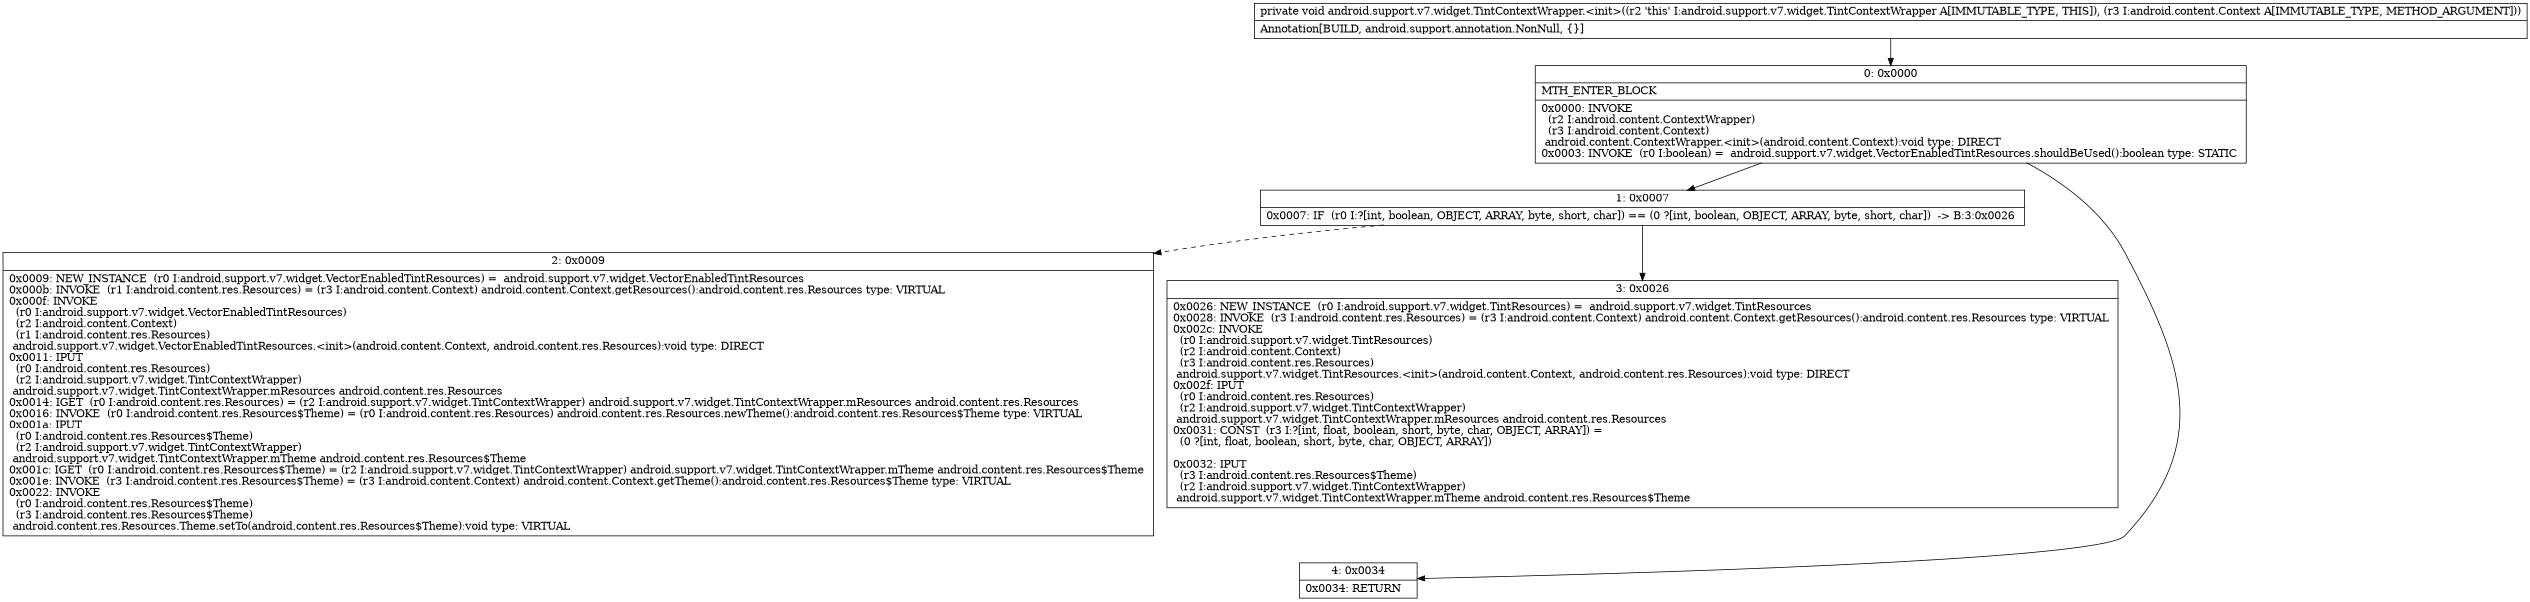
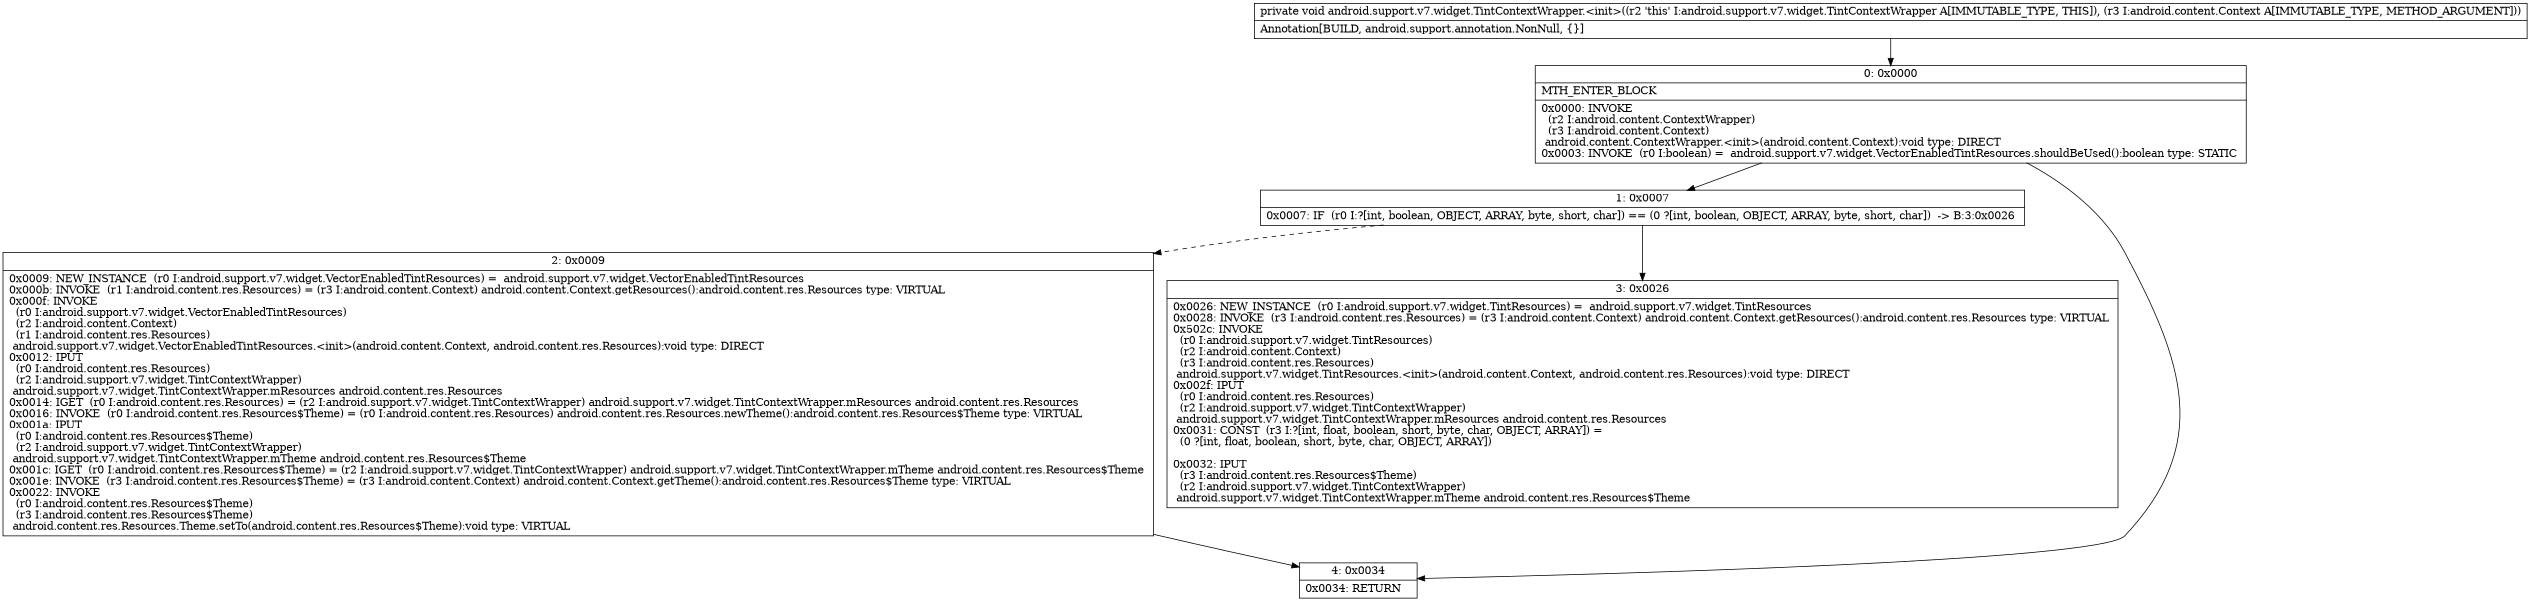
  digraph {
    node [shape=record]
    n1 [label="{0\:\ 0x0000|MTH_ENTER_BLOCK\l|0x0000: INVOKE  \l  (r2 I:android.content.ContextWrapper)\l  (r3 I:android.content.Context)\l android.content.ContextWrapper.\<init\>(android.content.Context):void type: DIRECT \l0x0003: INVOKE  (r0 I:boolean) =  android.support.v7.widget.VectorEnabledTintResources.shouldBeUsed():boolean type: STATIC \l}"]
    n2 [label="{1\:\ 0x0007|0x0007: IF  (r0 I:?[int, boolean, OBJECT, ARRAY, byte, short, char]) == (0 ?[int, boolean, OBJECT, ARRAY, byte, short, char])  \-\> B:3:0x0026 \l}"]
    n3 [label="{4\:\ 0x0034|0x0034: RETURN   \l}"]
-   n4 [label="{2\:\ 0x0009|0x0009: NEW_INSTANCE  (r0 I:android.support.v7.widget.VectorEnabledTintResources) =  android.support.v7.widget.VectorEnabledTintResources \l0x000b: INVOKE  (r1 I:android.content.res.Resources) = (r3 I:android.content.Context) android.content.Context.getResources():android.content.res.Resources type: VIRTUAL \l0x000f: INVOKE  \l  (r0 I:android.support.v7.widget.VectorEnabledTintResources)\l  (r2 I:android.content.Context)\l  (r1 I:android.content.res.Resources)\l android.support.v7.widget.VectorEnabledTintResources.\<init\>(android.content.Context, android.content.res.Resources):void type: DIRECT \l0x0011: IPUT  \l  (r0 I:android.content.res.Resources)\l  (r2 I:android.support.v7.widget.TintContextWrapper)\l android.support.v7.widget.TintContextWrapper.mResources android.content.res.Resources \l0x0014: IGET  (r0 I:android.content.res.Resources) = (r2 I:android.support.v7.widget.TintContextWrapper) android.support.v7.widget.TintContextWrapper.mResources android.content.res.Resources \l0x0016: INVOKE  (r0 I:android.content.res.Resources$Theme) = (r0 I:android.content.res.Resources) android.content.res.Resources.newTheme():android.content.res.Resources$Theme type: VIRTUAL \l0x001a: IPUT  \l  (r0 I:android.content.res.Resources$Theme)\l  (r2 I:android.support.v7.widget.TintContextWrapper)\l android.support.v7.widget.TintContextWrapper.mTheme android.content.res.Resources$Theme \l0x001c: IGET  (r0 I:android.content.res.Resources$Theme) = (r2 I:android.support.v7.widget.TintContextWrapper) android.support.v7.widget.TintContextWrapper.mTheme android.content.res.Resources$Theme \l0x001e: INVOKE  (r3 I:android.content.res.Resources$Theme) = (r3 I:android.content.Context) android.content.Context.getTheme():android.content.res.Resources$Theme type: VIRTUAL \l0x0022: INVOKE  \l  (r0 I:android.content.res.Resources$Theme)\l  (r3 I:android.content.res.Resources$Theme)\l android.content.res.Resources.Theme.setTo(android.content.res.Resources$Theme):void type: VIRTUAL \l}"]
-   n5 [label="{3\:\ 0x0026|0x0026: NEW_INSTANCE  (r0 I:android.support.v7.widget.TintResources) =  android.support.v7.widget.TintResources \l0x0028: INVOKE  (r3 I:android.content.res.Resources) = (r3 I:android.content.Context) android.content.Context.getResources():android.content.res.Resources type: VIRTUAL \l0x002c: INVOKE  \l  (r0 I:android.support.v7.widget.TintResources)\l  (r2 I:android.content.Context)\l  (r3 I:android.content.res.Resources)\l android.support.v7.widget.TintResources.\<init\>(android.content.Context, android.content.res.Resources):void type: DIRECT \l0x002f: IPUT  \l  (r0 I:android.content.res.Resources)\l  (r2 I:android.support.v7.widget.TintContextWrapper)\l android.support.v7.widget.TintContextWrapper.mResources android.content.res.Resources \l0x0031: CONST  (r3 I:?[int, float, boolean, short, byte, char, OBJECT, ARRAY]) = \l  (0 ?[int, float, boolean, short, byte, char, OBJECT, ARRAY])\l \l0x0032: IPUT  \l  (r3 I:android.content.res.Resources$Theme)\l  (r2 I:android.support.v7.widget.TintContextWrapper)\l android.support.v7.widget.TintContextWrapper.mTheme android.content.res.Resources$Theme \l}"]
+   n4 [label="{2\:\ 0x0009|0x0009: NEW_INSTANCE  (r0 I:android.support.v7.widget.VectorEnabledTintResources) =  android.support.v7.widget.VectorEnabledTintResources \l0x000b: INVOKE  (r1 I:android.content.res.Resources) = (r3 I:android.content.Context) android.content.Context.getResources():android.content.res.Resources type: VIRTUAL \l0x000f: INVOKE  \l  (r0 I:android.support.v7.widget.VectorEnabledTintResources)\l  (r2 I:android.content.Context)\l  (r1 I:android.content.res.Resources)\l android.support.v7.widget.VectorEnabledTintResources.\<init\>(android.content.Context, android.content.res.Resources):void type: DIRECT \l0x0012: IPUT  \l  (r0 I:android.content.res.Resources)\l  (r2 I:android.support.v7.widget.TintContextWrapper)\l android.support.v7.widget.TintContextWrapper.mResources android.content.res.Resources \l0x0014: IGET  (r0 I:android.content.res.Resources) = (r2 I:android.support.v7.widget.TintContextWrapper) android.support.v7.widget.TintContextWrapper.mResources android.content.res.Resources \l0x0016: INVOKE  (r0 I:android.content.res.Resources$Theme) = (r0 I:android.content.res.Resources) android.content.res.Resources.newTheme():android.content.res.Resources$Theme type: VIRTUAL \l0x001a: IPUT  \l  (r0 I:android.content.res.Resources$Theme)\l  (r2 I:android.support.v7.widget.TintContextWrapper)\l android.support.v7.widget.TintContextWrapper.mTheme android.content.res.Resources$Theme \l0x001c: IGET  (r0 I:android.content.res.Resources$Theme) = (r2 I:android.support.v7.widget.TintContextWrapper) android.support.v7.widget.TintContextWrapper.mTheme android.content.res.Resources$Theme \l0x001e: INVOKE  (r3 I:android.content.res.Resources$Theme) = (r3 I:android.content.Context) android.content.Context.getTheme():android.content.res.Resources$Theme type: VIRTUAL \l0x0022: INVOKE  \l  (r0 I:android.content.res.Resources$Theme)\l  (r3 I:android.content.res.Resources$Theme)\l android.content.res.Resources.Theme.setTo(android.content.res.Resources$Theme):void type: VIRTUAL \l}"]
+   n5 [label="{3\:\ 0x0026|0x0026: NEW_INSTANCE  (r0 I:android.support.v7.widget.TintResources) =  android.support.v7.widget.TintResources \l0x0028: INVOKE  (r3 I:android.content.res.Resources) = (r3 I:android.content.Context) android.content.Context.getResources():android.content.res.Resources type: VIRTUAL \l0x502c: INVOKE  \l  (r0 I:android.support.v7.widget.TintResources)\l  (r2 I:android.content.Context)\l  (r3 I:android.content.res.Resources)\l android.support.v7.widget.TintResources.\<init\>(android.content.Context, android.content.res.Resources):void type: DIRECT \l0x002f: IPUT  \l  (r0 I:android.content.res.Resources)\l  (r2 I:android.support.v7.widget.TintContextWrapper)\l android.support.v7.widget.TintContextWrapper.mResources android.content.res.Resources \l0x0031: CONST  (r3 I:?[int, float, boolean, short, byte, char, OBJECT, ARRAY]) = \l  (0 ?[int, float, boolean, short, byte, char, OBJECT, ARRAY])\l \l0x0032: IPUT  \l  (r3 I:android.content.res.Resources$Theme)\l  (r2 I:android.support.v7.widget.TintContextWrapper)\l android.support.v7.widget.TintContextWrapper.mTheme android.content.res.Resources$Theme \l}"]
    n6 [label="{private void android.support.v7.widget.TintContextWrapper.\<init\>((r2 'this' I:android.support.v7.widget.TintContextWrapper A[IMMUTABLE_TYPE, THIS]), (r3 I:android.content.Context A[IMMUTABLE_TYPE, METHOD_ARGUMENT]))  | Annotation[BUILD, android.support.annotation.NonNull, \{\}]\l}"]
    n1 -> n2
    n1 -> n3
    n2 -> n4 [style=dashed]
    n2 -> n5
+   n4 -> n3
    n6 -> n1
  }
